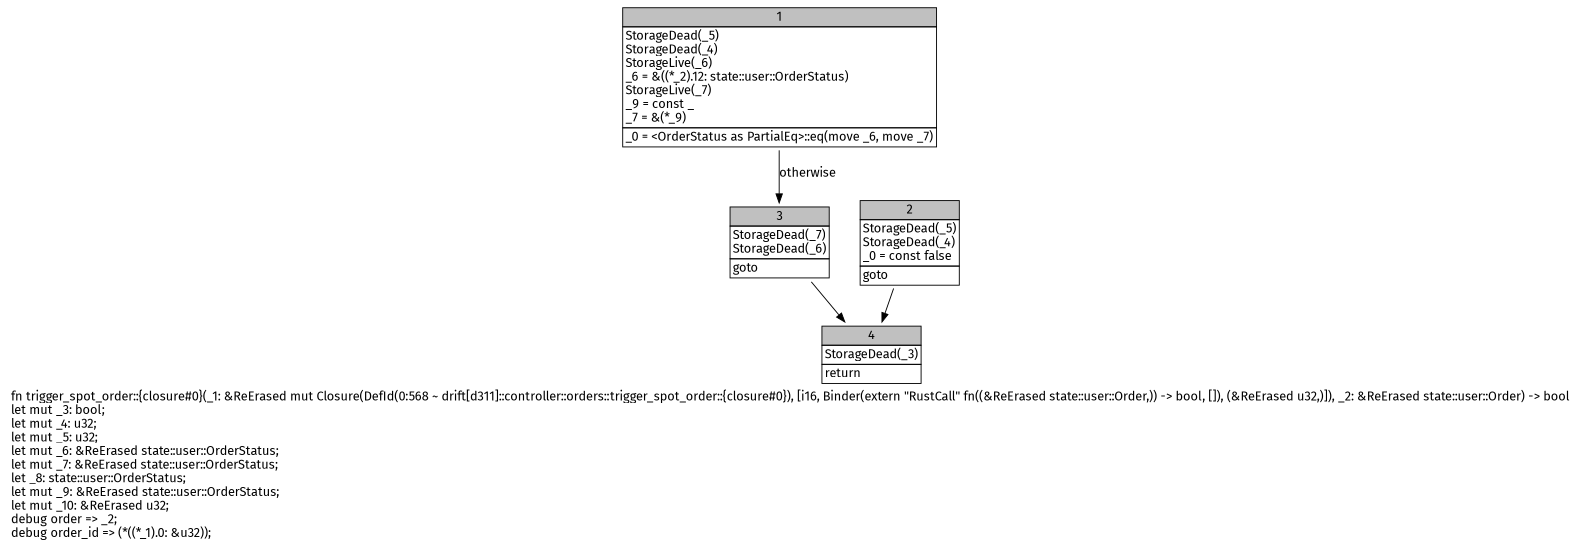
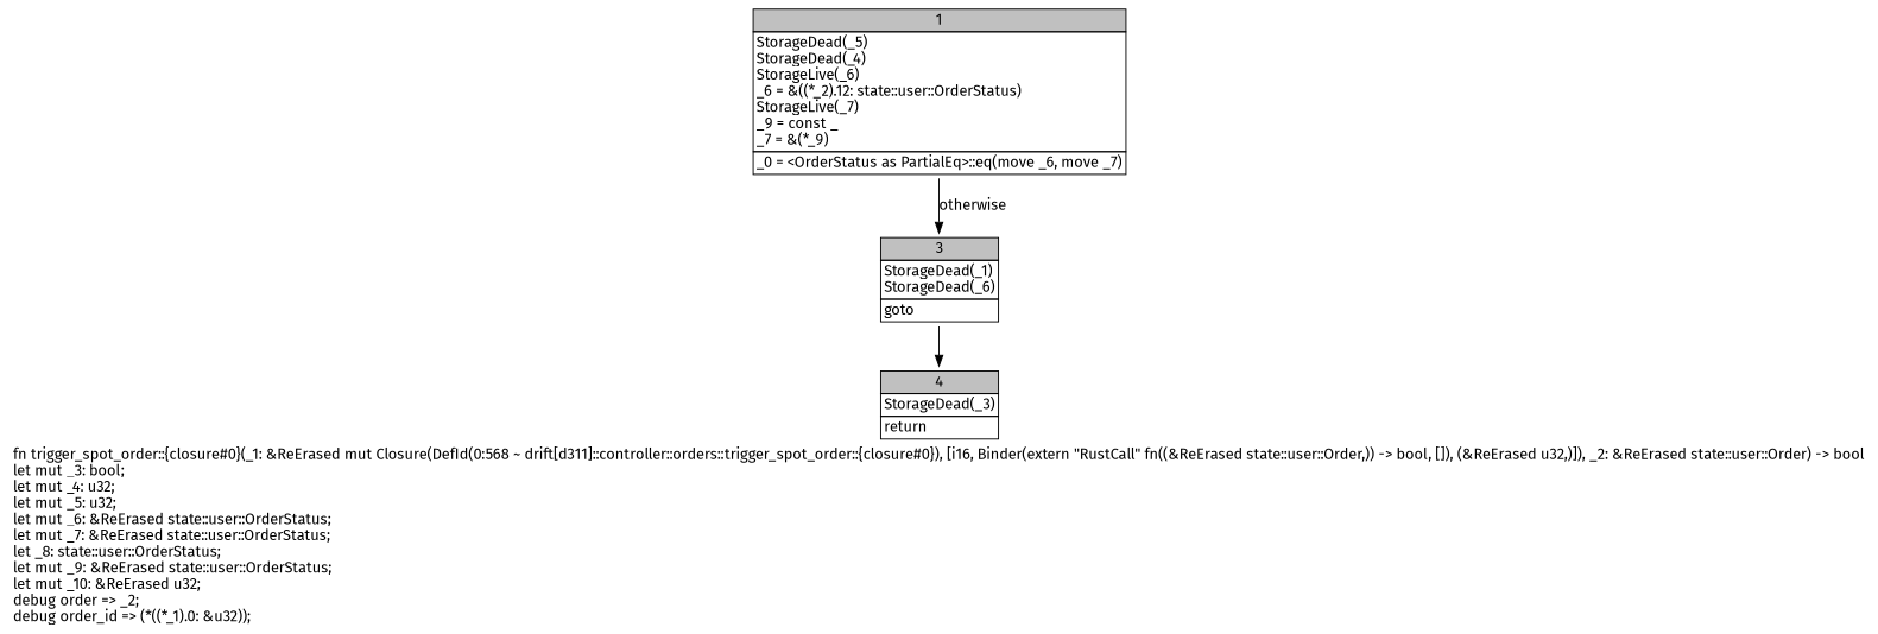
  digraph {
    fontname="Fira Sans"
    label=<fn trigger_spot_order::{closure#0}(_1: &amp;ReErased mut Closure(DefId(0:568 ~ drift[d311]::controller::orders::trigger_spot_order::{closure#0}), [i16, Binder(extern &quot;RustCall&quot; fn((&amp;ReErased state::user::Order,)) -&gt; bool, []), (&amp;ReErased u32,)]), _2: &amp;ReErased state::user::Order) -&gt; bool<br align="left"/>let mut _3: bool;<br align="left"/>let mut _4: u32;<br align="left"/>let mut _5: u32;<br align="left"/>let mut _6: &amp;ReErased state::user::OrderStatus;<br align="left"/>let mut _7: &amp;ReErased state::user::OrderStatus;<br align="left"/>let _8: state::user::OrderStatus;<br align="left"/>let mut _9: &amp;ReErased state::user::OrderStatus;<br align="left"/>let mut _10: &amp;ReErased u32;<br align="left"/>debug order =&gt; _2;<br align="left"/>debug order_id =&gt; (*((*_1).0: &amp;u32));<br align="left"/>>
    node [fontname="Fira Sans" shape=none]
    edge [fontname="Fira Sans"]
    n1 [label=<<table border="0" cellborder="1" cellspacing="0"><tr><td bgcolor="gray" align="center" colspan="1">1</td></tr><tr><td align="left" balign="left">StorageDead(_5)<br/>StorageDead(_4)<br/>StorageLive(_6)<br/>_6 = &amp;((*_2).12: state::user::OrderStatus)<br/>StorageLive(_7)<br/>_9 = const _<br/>_7 = &amp;(*_9)<br/></td></tr><tr><td align="left">_0 = &lt;OrderStatus as PartialEq&gt;::eq(move _6, move _7)</td></tr></table>>]
-   n2 [label=<<table border="0" cellborder="1" cellspacing="0"><tr><td bgcolor="gray" align="center" colspan="1">3</td></tr><tr><td align="left" balign="left">StorageDead(_7)<br/>StorageDead(_6)<br/></td></tr><tr><td align="left">goto</td></tr></table>>]
-   n3 [label=<<table border="0" cellborder="1" cellspacing="0"><tr><td bgcolor="gray" align="center" colspan="1">2</td></tr><tr><td align="left" balign="left">StorageDead(_5)<br/>StorageDead(_4)<br/>_0 = const false<br/></td></tr><tr><td align="left">goto</td></tr></table>>]
+   n2 [label=<<table border="0" cellborder="1" cellspacing="0"><tr><td bgcolor="gray" align="center" colspan="1">3</td></tr><tr><td align="left" balign="left">StorageDead(_1)<br/>StorageDead(_6)<br/></td></tr><tr><td align="left">goto</td></tr></table>>]
    n4 [label=<<table border="0" cellborder="1" cellspacing="0"><tr><td bgcolor="gray" align="center" colspan="1">4</td></tr><tr><td align="left" balign="left">StorageDead(_3)<br/></td></tr><tr><td align="left">return</td></tr></table>>]
    n1 -> n2 [label=otherwise]
    n2 -> n4
-   n3 -> n4
  }
